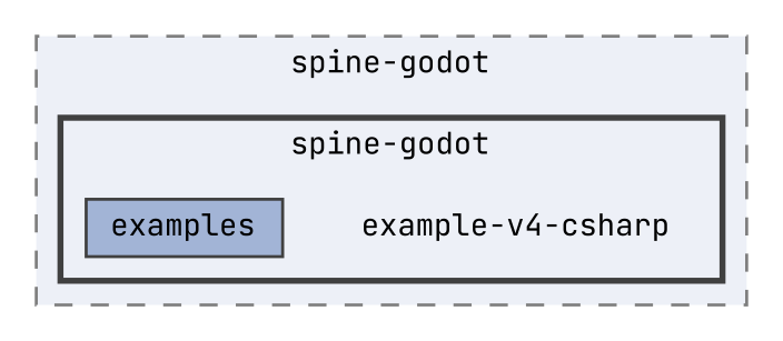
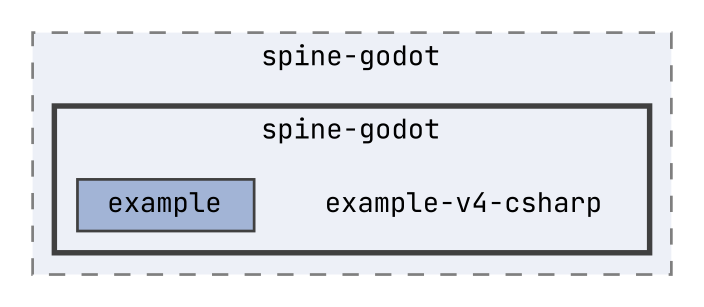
  digraph {
    compound=true
    fontname="JetBrains Mono"
    node [fontname="JetBrains Mono" fontsize=10]
    n1 [height=0.2 label="example-v4-csharp" shape=plaintext width=0.4]
-   n2 [color=grey25 fillcolor="#a2b4d6" height=0.2 label=examples shape=box style=filled width=0.4]
+   n2 [color=grey25 fillcolor="#a2b4d6" height=0.2 label=example shape=box style=filled width=0.4]
    subgraph cluster_1 {
      bgcolor="#edf0f7"
      fontsize=10
      label="spine-godot"
      pencolor=grey50
      style="filled,dashed"
      subgraph cluster_2 {
        bgcolor="#edf0f7"
        fontsize=10
        pencolor=grey25
        style="filled,bold"
        n1
        n2
      }
    }
  }
